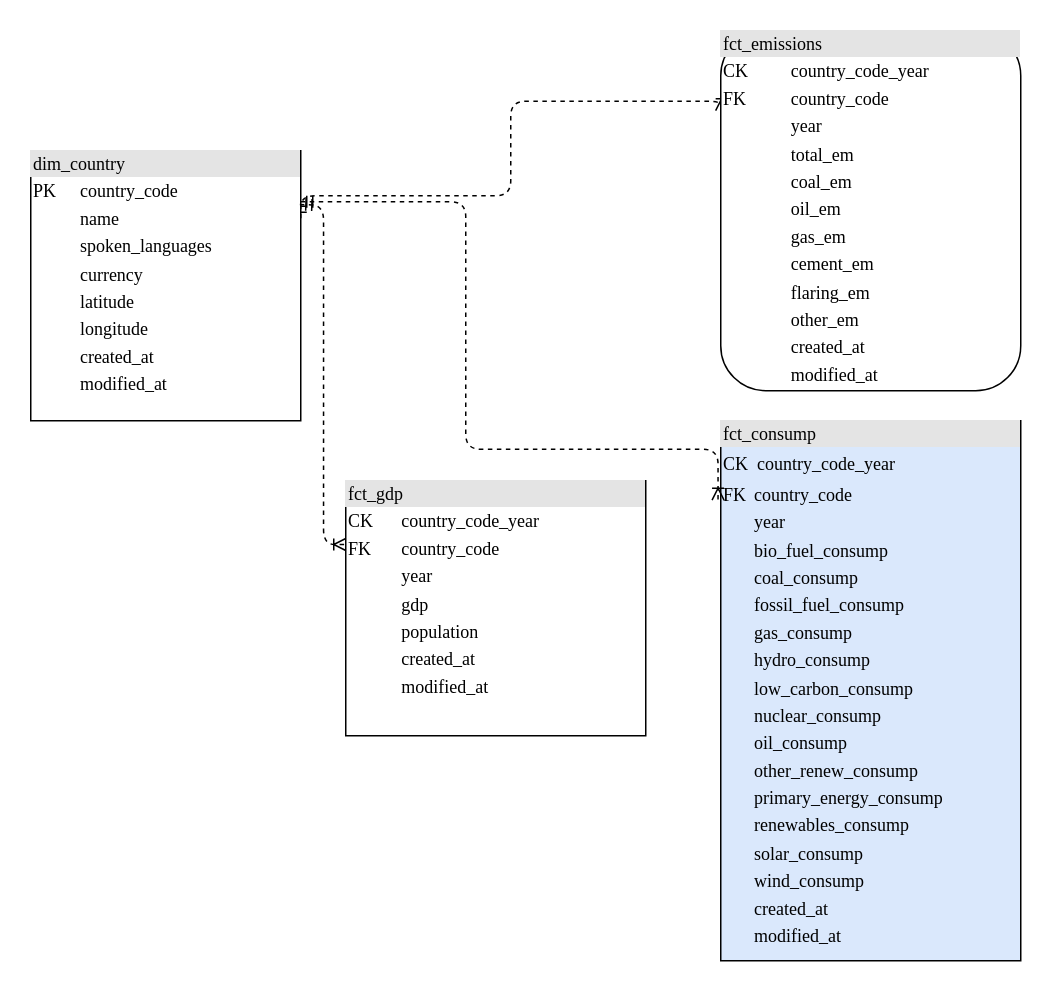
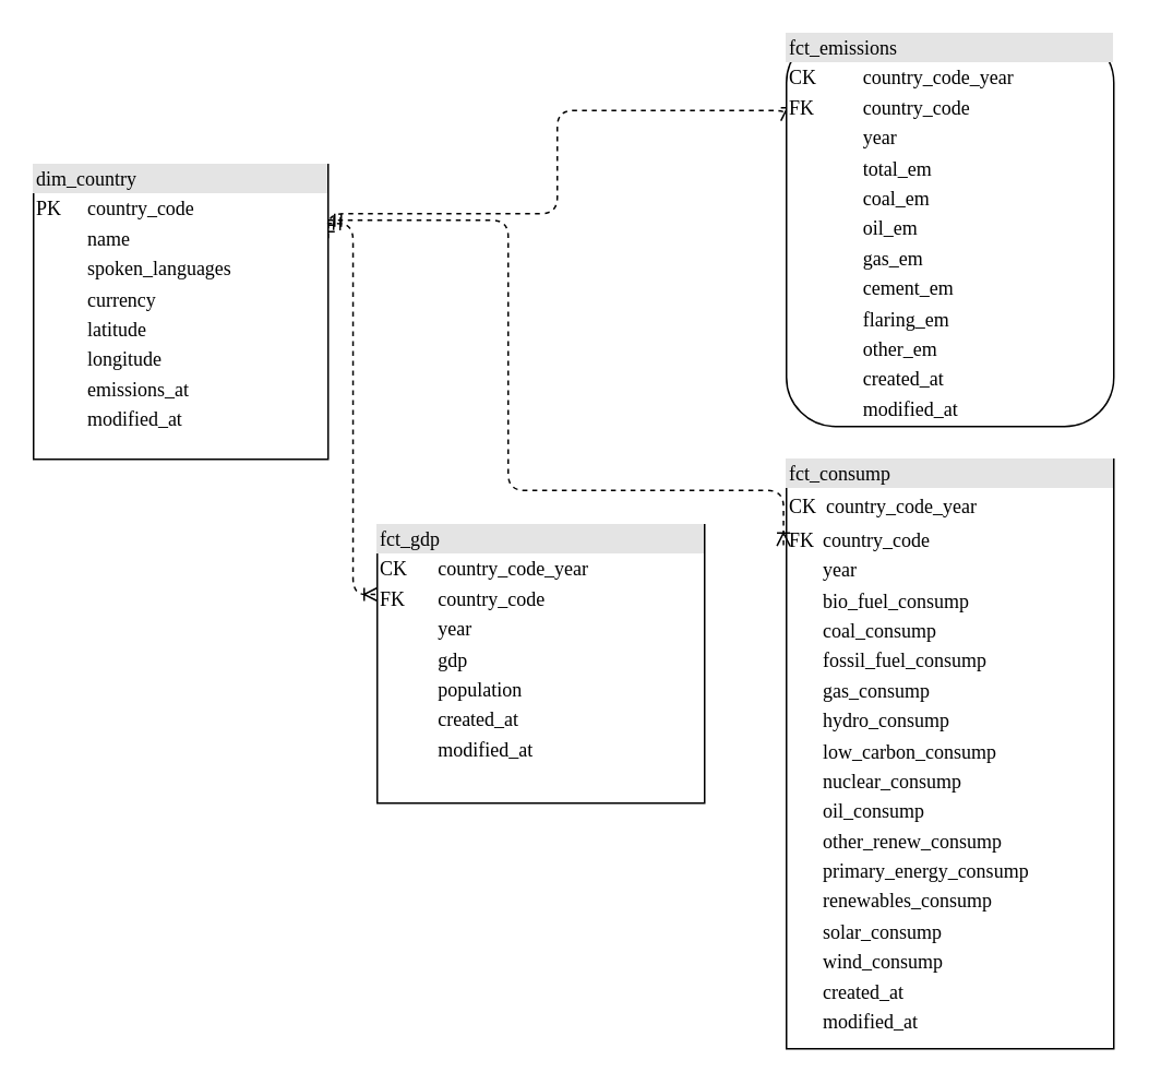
  <mxCell id="0" />
  <mxCell id="1" parent="0" />
  <mxCell id="2" style="edgeStyle=orthogonalEdgeStyle;html=1;exitX=1;exitY=0.25;dashed=1;labelBackgroundColor=none;startArrow=ERmandOne;endArrow=ERoneToMany;fontFamily=Verdana;fontSize=12;align=left;entryX=0.003;entryY=0.222;entryDx=0;entryDy=0;entryPerimeter=0;exitDx=0;exitDy=0;" parent="1" source="3" target="4" edge="1"><mxGeometry relative="1" as="geometry"><mxPoint x="200" y="150" as="sourcePoint" /><mxPoint x="420" y="222.5" as="targetPoint" /><Array as="points"><mxPoint x="200" y="130" /><mxPoint x="340" y="130" /><mxPoint x="340" y="67" /></Array></mxGeometry></mxCell>
- <mxCell id="3" value="&lt;div style=&quot;box-sizing: border-box ; width: 100% ; background: #e4e4e4 ; padding: 2px&quot;&gt;dim_country&lt;/div&gt;&lt;table style=&quot;width: 100% ; font-size: 1em&quot; cellpadding=&quot;2&quot; cellspacing=&quot;0&quot;&gt;&lt;tbody&gt;&lt;tr&gt;&lt;td&gt;PK&lt;/td&gt;&lt;td&gt;country_code&lt;/td&gt;&lt;/tr&gt;&lt;tr&gt;&lt;td&gt;&lt;/td&gt;&lt;td&gt;name&lt;/td&gt;&lt;/tr&gt;&lt;tr&gt;&lt;td&gt;&lt;/td&gt;&lt;td&gt;spoken_languages&lt;/td&gt;&lt;/tr&gt;&lt;tr&gt;&lt;td&gt;&lt;br&gt;&lt;/td&gt;&lt;td&gt;currency&lt;br&gt;&lt;/td&gt;&lt;/tr&gt;&lt;tr&gt;&lt;td&gt;&lt;br&gt;&lt;/td&gt;&lt;td&gt;latitude&lt;/td&gt;&lt;/tr&gt;&lt;tr&gt;&lt;td&gt;&lt;br&gt;&lt;/td&gt;&lt;td&gt;longitude&lt;/td&gt;&lt;/tr&gt;&lt;tr&gt;&lt;td&gt;&lt;br&gt;&lt;/td&gt;&lt;td&gt;created_at&lt;/td&gt;&lt;/tr&gt;&lt;tr&gt;&lt;td&gt;&lt;br&gt;&lt;/td&gt;&lt;td&gt;modified_at&lt;/td&gt;&lt;/tr&gt;&lt;/tbody&gt;&lt;/table&gt;" style="verticalAlign=top;align=left;overflow=fill;html=1;rounded=0;shadow=0;comic=0;labelBackgroundColor=none;strokeWidth=1;fontFamily=Verdana;fontSize=12" parent="1" vertex="1"><mxGeometry x="20" y="100" width="180" height="180" as="geometry" /></mxCell>
+ <mxCell id="3" value="&lt;div style=&quot;box-sizing: border-box ; width: 100% ; background: #e4e4e4 ; padding: 2px&quot;&gt;dim_country&lt;/div&gt;&lt;table style=&quot;width: 100% ; font-size: 1em&quot; cellpadding=&quot;2&quot; cellspacing=&quot;0&quot;&gt;&lt;tbody&gt;&lt;tr&gt;&lt;td&gt;PK&lt;/td&gt;&lt;td&gt;country_code&lt;/td&gt;&lt;/tr&gt;&lt;tr&gt;&lt;td&gt;&lt;/td&gt;&lt;td&gt;name&lt;/td&gt;&lt;/tr&gt;&lt;tr&gt;&lt;td&gt;&lt;/td&gt;&lt;td&gt;spoken_languages&lt;/td&gt;&lt;/tr&gt;&lt;tr&gt;&lt;td&gt;&lt;br&gt;&lt;/td&gt;&lt;td&gt;currency&lt;br&gt;&lt;/td&gt;&lt;/tr&gt;&lt;tr&gt;&lt;td&gt;&lt;br&gt;&lt;/td&gt;&lt;td&gt;latitude&lt;/td&gt;&lt;/tr&gt;&lt;tr&gt;&lt;td&gt;&lt;br&gt;&lt;/td&gt;&lt;td&gt;longitude&lt;/td&gt;&lt;/tr&gt;&lt;tr&gt;&lt;td&gt;&lt;br&gt;&lt;/td&gt;&lt;td&gt;emissions_at&lt;/td&gt;&lt;/tr&gt;&lt;tr&gt;&lt;td&gt;&lt;br&gt;&lt;/td&gt;&lt;td&gt;modified_at&lt;/td&gt;&lt;/tr&gt;&lt;/tbody&gt;&lt;/table&gt;" style="verticalAlign=top;align=left;overflow=fill;html=1;rounded=0;shadow=0;comic=0;labelBackgroundColor=none;strokeWidth=1;fontFamily=Verdana;fontSize=12" parent="1" vertex="1"><mxGeometry x="20" y="100" width="180" height="180" as="geometry" /></mxCell>
  <mxCell id="4" value="&lt;div style=&quot;box-sizing: border-box ; width: 100% ; background: #e4e4e4 ; padding: 2px&quot;&gt;fct_emissions&lt;/div&gt;&lt;table style=&quot;width: 100% ; font-size: 1em&quot; cellpadding=&quot;2&quot; cellspacing=&quot;0&quot;&gt;&lt;tbody&gt;&lt;tr&gt;&lt;td&gt;CK&lt;/td&gt;&lt;td&gt;country_code_year&lt;/td&gt;&lt;/tr&gt;&lt;tr&gt;&lt;td&gt;FK&lt;/td&gt;&lt;td&gt;country_code&lt;br&gt;&lt;/td&gt;&lt;/tr&gt;&lt;tr&gt;&lt;td&gt;&lt;/td&gt;&lt;td&gt;year&lt;/td&gt;&lt;/tr&gt;&lt;tr&gt;&lt;td&gt;&lt;br&gt;&lt;/td&gt;&lt;td&gt;total_em&lt;br&gt;&lt;/td&gt;&lt;/tr&gt;&lt;tr&gt;&lt;td&gt;&lt;br&gt;&lt;/td&gt;&lt;td&gt;coal_em&lt;br&gt;&lt;/td&gt;&lt;/tr&gt;&lt;tr&gt;&lt;td&gt;&lt;br&gt;&lt;/td&gt;&lt;td&gt;oil_em&lt;br&gt;&lt;/td&gt;&lt;/tr&gt;&lt;tr&gt;&lt;td&gt;&lt;br&gt;&lt;/td&gt;&lt;td&gt;gas_em&lt;/td&gt;&lt;/tr&gt;&lt;tr&gt;&lt;td&gt;&lt;br&gt;&lt;/td&gt;&lt;td&gt;cement_em&lt;/td&gt;&lt;/tr&gt;&lt;tr&gt;&lt;td&gt;&lt;br&gt;&lt;/td&gt;&lt;td&gt;flaring_em&lt;/td&gt;&lt;/tr&gt;&lt;tr&gt;&lt;td&gt;&lt;span style=&quot;white-space: pre;&quot;&gt;&#09;&lt;/span&gt;&lt;br&gt;&lt;/td&gt;&lt;td&gt;other_em&lt;/td&gt;&lt;/tr&gt;&lt;tr&gt;&lt;td&gt;&lt;br&gt;&lt;/td&gt;&lt;td&gt;created_at&lt;/td&gt;&lt;/tr&gt;&lt;tr&gt;&lt;td&gt;&lt;br&gt;&lt;/td&gt;&lt;td&gt;modified_at&lt;/td&gt;&lt;/tr&gt;&lt;/tbody&gt;&lt;/table&gt;" style="verticalAlign=top;align=left;overflow=fill;html=1;shadow=0;comic=0;labelBackgroundColor=none;strokeWidth=1;fontFamily=Verdana;fontSize=12;rounded=1;" parent="1" vertex="1"><mxGeometry x="480" y="20" width="200" height="240" as="geometry" /></mxCell>
- <mxCell id="5" value="&lt;div style=&quot;box-sizing: border-box ; width: 100% ; background: #e4e4e4 ; padding: 2px&quot;&gt;fct_consump&lt;/div&gt;&lt;table style=&quot;width: 100% ; font-size: 1em&quot; cellpadding=&quot;2&quot; cellspacing=&quot;0&quot;&gt;&lt;tbody&gt;&lt;tr&gt;&lt;td&gt;CK&lt;/td&gt;&lt;td&gt;&lt;table style=&quot;border-color: var(--border-color); font-size: 1em; width: 250px;&quot; cellpadding=&quot;2&quot; cellspacing=&quot;0&quot;&gt;&lt;tbody style=&quot;border-color: var(--border-color);&quot;&gt;&lt;tr style=&quot;border-color: var(--border-color);&quot;&gt;&lt;td style=&quot;border-color: var(--border-color);&quot;&gt;country_code_year&lt;/td&gt;&lt;/tr&gt;&lt;tr style=&quot;border-color: var(--border-color);&quot;&gt;&lt;/tr&gt;&lt;/tbody&gt;&lt;/table&gt;&lt;/td&gt;&lt;/tr&gt;&lt;tr&gt;&lt;td&gt;FK&lt;/td&gt;&lt;td&gt;country_code&lt;br&gt;&lt;/td&gt;&lt;/tr&gt;&lt;tr&gt;&lt;td&gt;&lt;/td&gt;&lt;td&gt;year&lt;/td&gt;&lt;/tr&gt;&lt;tr&gt;&lt;td&gt;&lt;br&gt;&lt;/td&gt;&lt;td&gt;bio_fuel_consump&lt;/td&gt;&lt;/tr&gt;&lt;tr&gt;&lt;td&gt;&lt;br&gt;&lt;/td&gt;&lt;td&gt;coal_consump&lt;/td&gt;&lt;/tr&gt;&lt;tr&gt;&lt;td&gt;&lt;br&gt;&lt;/td&gt;&lt;td&gt;fossil_fuel_consump&lt;/td&gt;&lt;/tr&gt;&lt;tr&gt;&lt;td&gt;&lt;br&gt;&lt;/td&gt;&lt;td&gt;gas_consump&lt;/td&gt;&lt;/tr&gt;&lt;tr&gt;&lt;td&gt;&lt;br&gt;&lt;/td&gt;&lt;td&gt;hydro_consump&lt;/td&gt;&lt;/tr&gt;&lt;tr&gt;&lt;td&gt;&lt;br&gt;&lt;/td&gt;&lt;td&gt;low_carbon_consump&lt;/td&gt;&lt;/tr&gt;&lt;tr&gt;&lt;td&gt;&lt;br&gt;&lt;/td&gt;&lt;td&gt;nuclear_consump&lt;/td&gt;&lt;/tr&gt;&lt;tr&gt;&lt;td&gt;&lt;br&gt;&lt;/td&gt;&lt;td&gt;oil_consump&lt;/td&gt;&lt;/tr&gt;&lt;tr&gt;&lt;td&gt;&lt;br&gt;&lt;/td&gt;&lt;td&gt;other_renew_consump&lt;/td&gt;&lt;/tr&gt;&lt;tr&gt;&lt;td&gt;&lt;br&gt;&lt;/td&gt;&lt;td&gt;primary_energy_consump&lt;/td&gt;&lt;/tr&gt;&lt;tr&gt;&lt;td&gt;&lt;br&gt;&lt;/td&gt;&lt;td&gt;renewables_consump&lt;/td&gt;&lt;/tr&gt;&lt;tr&gt;&lt;td&gt;&lt;br&gt;&lt;/td&gt;&lt;td&gt;solar_consump&lt;/td&gt;&lt;/tr&gt;&lt;tr&gt;&lt;td&gt;&lt;br&gt;&lt;/td&gt;&lt;td&gt;wind_consump&lt;/td&gt;&lt;/tr&gt;&lt;tr&gt;&lt;td&gt;&lt;br&gt;&lt;/td&gt;&lt;td&gt;created_at&lt;/td&gt;&lt;/tr&gt;&lt;tr&gt;&lt;td&gt;&lt;br&gt;&lt;/td&gt;&lt;td&gt;modified_at&lt;/td&gt;&lt;/tr&gt;&lt;/tbody&gt;&lt;/table&gt;" style="verticalAlign=top;align=left;overflow=fill;html=1;rounded=0;shadow=0;comic=0;labelBackgroundColor=none;strokeWidth=1;fontFamily=Verdana;fontSize=12;fillColor=#dae8fc;" vertex="1" parent="1"><mxGeometry x="480" y="280" width="200" height="360" as="geometry" /></mxCell>
+ <mxCell id="5" value="&lt;div style=&quot;box-sizing: border-box ; width: 100% ; background: #e4e4e4 ; padding: 2px&quot;&gt;fct_consump&lt;/div&gt;&lt;table style=&quot;width: 100% ; font-size: 1em&quot; cellpadding=&quot;2&quot; cellspacing=&quot;0&quot;&gt;&lt;tbody&gt;&lt;tr&gt;&lt;td&gt;CK&lt;/td&gt;&lt;td&gt;&lt;table style=&quot;border-color: var(--border-color); font-size: 1em; width: 250px;&quot; cellpadding=&quot;2&quot; cellspacing=&quot;0&quot;&gt;&lt;tbody style=&quot;border-color: var(--border-color);&quot;&gt;&lt;tr style=&quot;border-color: var(--border-color);&quot;&gt;&lt;td style=&quot;border-color: var(--border-color);&quot;&gt;country_code_year&lt;/td&gt;&lt;/tr&gt;&lt;tr style=&quot;border-color: var(--border-color);&quot;&gt;&lt;/tr&gt;&lt;/tbody&gt;&lt;/table&gt;&lt;/td&gt;&lt;/tr&gt;&lt;tr&gt;&lt;td&gt;FK&lt;/td&gt;&lt;td&gt;country_code&lt;br&gt;&lt;/td&gt;&lt;/tr&gt;&lt;tr&gt;&lt;td&gt;&lt;/td&gt;&lt;td&gt;year&lt;/td&gt;&lt;/tr&gt;&lt;tr&gt;&lt;td&gt;&lt;br&gt;&lt;/td&gt;&lt;td&gt;bio_fuel_consump&lt;/td&gt;&lt;/tr&gt;&lt;tr&gt;&lt;td&gt;&lt;br&gt;&lt;/td&gt;&lt;td&gt;coal_consump&lt;/td&gt;&lt;/tr&gt;&lt;tr&gt;&lt;td&gt;&lt;br&gt;&lt;/td&gt;&lt;td&gt;fossil_fuel_consump&lt;/td&gt;&lt;/tr&gt;&lt;tr&gt;&lt;td&gt;&lt;br&gt;&lt;/td&gt;&lt;td&gt;gas_consump&lt;/td&gt;&lt;/tr&gt;&lt;tr&gt;&lt;td&gt;&lt;br&gt;&lt;/td&gt;&lt;td&gt;hydro_consump&lt;/td&gt;&lt;/tr&gt;&lt;tr&gt;&lt;td&gt;&lt;br&gt;&lt;/td&gt;&lt;td&gt;low_carbon_consump&lt;/td&gt;&lt;/tr&gt;&lt;tr&gt;&lt;td&gt;&lt;br&gt;&lt;/td&gt;&lt;td&gt;nuclear_consump&lt;/td&gt;&lt;/tr&gt;&lt;tr&gt;&lt;td&gt;&lt;br&gt;&lt;/td&gt;&lt;td&gt;oil_consump&lt;/td&gt;&lt;/tr&gt;&lt;tr&gt;&lt;td&gt;&lt;br&gt;&lt;/td&gt;&lt;td&gt;other_renew_consump&lt;/td&gt;&lt;/tr&gt;&lt;tr&gt;&lt;td&gt;&lt;br&gt;&lt;/td&gt;&lt;td&gt;primary_energy_consump&lt;/td&gt;&lt;/tr&gt;&lt;tr&gt;&lt;td&gt;&lt;br&gt;&lt;/td&gt;&lt;td&gt;renewables_consump&lt;/td&gt;&lt;/tr&gt;&lt;tr&gt;&lt;td&gt;&lt;br&gt;&lt;/td&gt;&lt;td&gt;solar_consump&lt;/td&gt;&lt;/tr&gt;&lt;tr&gt;&lt;td&gt;&lt;br&gt;&lt;/td&gt;&lt;td&gt;wind_consump&lt;/td&gt;&lt;/tr&gt;&lt;tr&gt;&lt;td&gt;&lt;br&gt;&lt;/td&gt;&lt;td&gt;created_at&lt;/td&gt;&lt;/tr&gt;&lt;tr&gt;&lt;td&gt;&lt;br&gt;&lt;/td&gt;&lt;td&gt;modified_at&lt;/td&gt;&lt;/tr&gt;&lt;/tbody&gt;&lt;/table&gt;" style="verticalAlign=top;align=left;overflow=fill;html=1;rounded=0;shadow=0;comic=0;labelBackgroundColor=none;strokeWidth=1;fontFamily=Verdana;fontSize=12" vertex="1" parent="1"><mxGeometry x="480" y="280" width="200" height="360" as="geometry" /></mxCell>
  <mxCell id="6" style="edgeStyle=orthogonalEdgeStyle;html=1;exitX=1;exitY=0.25;dashed=1;labelBackgroundColor=none;startArrow=ERmandOne;endArrow=ERoneToMany;fontFamily=Verdana;fontSize=12;align=left;exitDx=0;exitDy=0;entryX=-0.009;entryY=0.147;entryDx=0;entryDy=0;entryPerimeter=0;" edge="1" parent="1" target="5"><mxGeometry relative="1" as="geometry"><mxPoint x="200" y="134.02" as="sourcePoint" /><mxPoint x="260" y="340" as="targetPoint" /><Array as="points"><mxPoint x="310" y="134" /><mxPoint x="310" y="299" /></Array></mxGeometry></mxCell>
  <mxCell id="7" value="&lt;div style=&quot;box-sizing: border-box ; width: 100% ; background: #e4e4e4 ; padding: 2px&quot;&gt;fct_gdp&lt;/div&gt;&lt;table style=&quot;width: 100% ; font-size: 1em&quot; cellpadding=&quot;2&quot; cellspacing=&quot;0&quot;&gt;&lt;tbody&gt;&lt;tr&gt;&lt;td&gt;CK&lt;/td&gt;&lt;td&gt;country_code_year&lt;/td&gt;&lt;/tr&gt;&lt;tr&gt;&lt;td&gt;FK&lt;/td&gt;&lt;td&gt;country_code&lt;br&gt;&lt;/td&gt;&lt;/tr&gt;&lt;tr&gt;&lt;td&gt;&lt;/td&gt;&lt;td&gt;year&lt;/td&gt;&lt;/tr&gt;&lt;tr&gt;&lt;td&gt;&lt;br&gt;&lt;/td&gt;&lt;td&gt;gdp&lt;/td&gt;&lt;/tr&gt;&lt;tr&gt;&lt;td&gt;&lt;br&gt;&lt;/td&gt;&lt;td&gt;population&lt;br&gt;&lt;/td&gt;&lt;/tr&gt;&lt;tr&gt;&lt;td&gt;&lt;br&gt;&lt;/td&gt;&lt;td&gt;created_at&lt;/td&gt;&lt;/tr&gt;&lt;tr&gt;&lt;td&gt;&lt;br&gt;&lt;/td&gt;&lt;td&gt;modified_at&lt;/td&gt;&lt;/tr&gt;&lt;/tbody&gt;&lt;/table&gt;" style="verticalAlign=top;align=left;overflow=fill;html=1;rounded=0;shadow=0;comic=0;labelBackgroundColor=none;strokeWidth=1;fontFamily=Verdana;fontSize=12" vertex="1" parent="1"><mxGeometry x="230" y="320" width="200" height="170" as="geometry" /></mxCell>
  <mxCell id="8" style="edgeStyle=orthogonalEdgeStyle;html=1;exitX=1;exitY=0.25;dashed=1;labelBackgroundColor=none;startArrow=ERmandOne;endArrow=ERoneToMany;fontFamily=Verdana;fontSize=12;align=left;entryX=0;entryY=0.25;entryDx=0;entryDy=0;exitDx=0;exitDy=0;" edge="1" parent="1" target="7"><mxGeometry relative="1" as="geometry"><mxPoint x="199.4" y="135.88" as="sourcePoint" /><mxPoint x="480" y="70" as="targetPoint" /></mxGeometry></mxCell>
